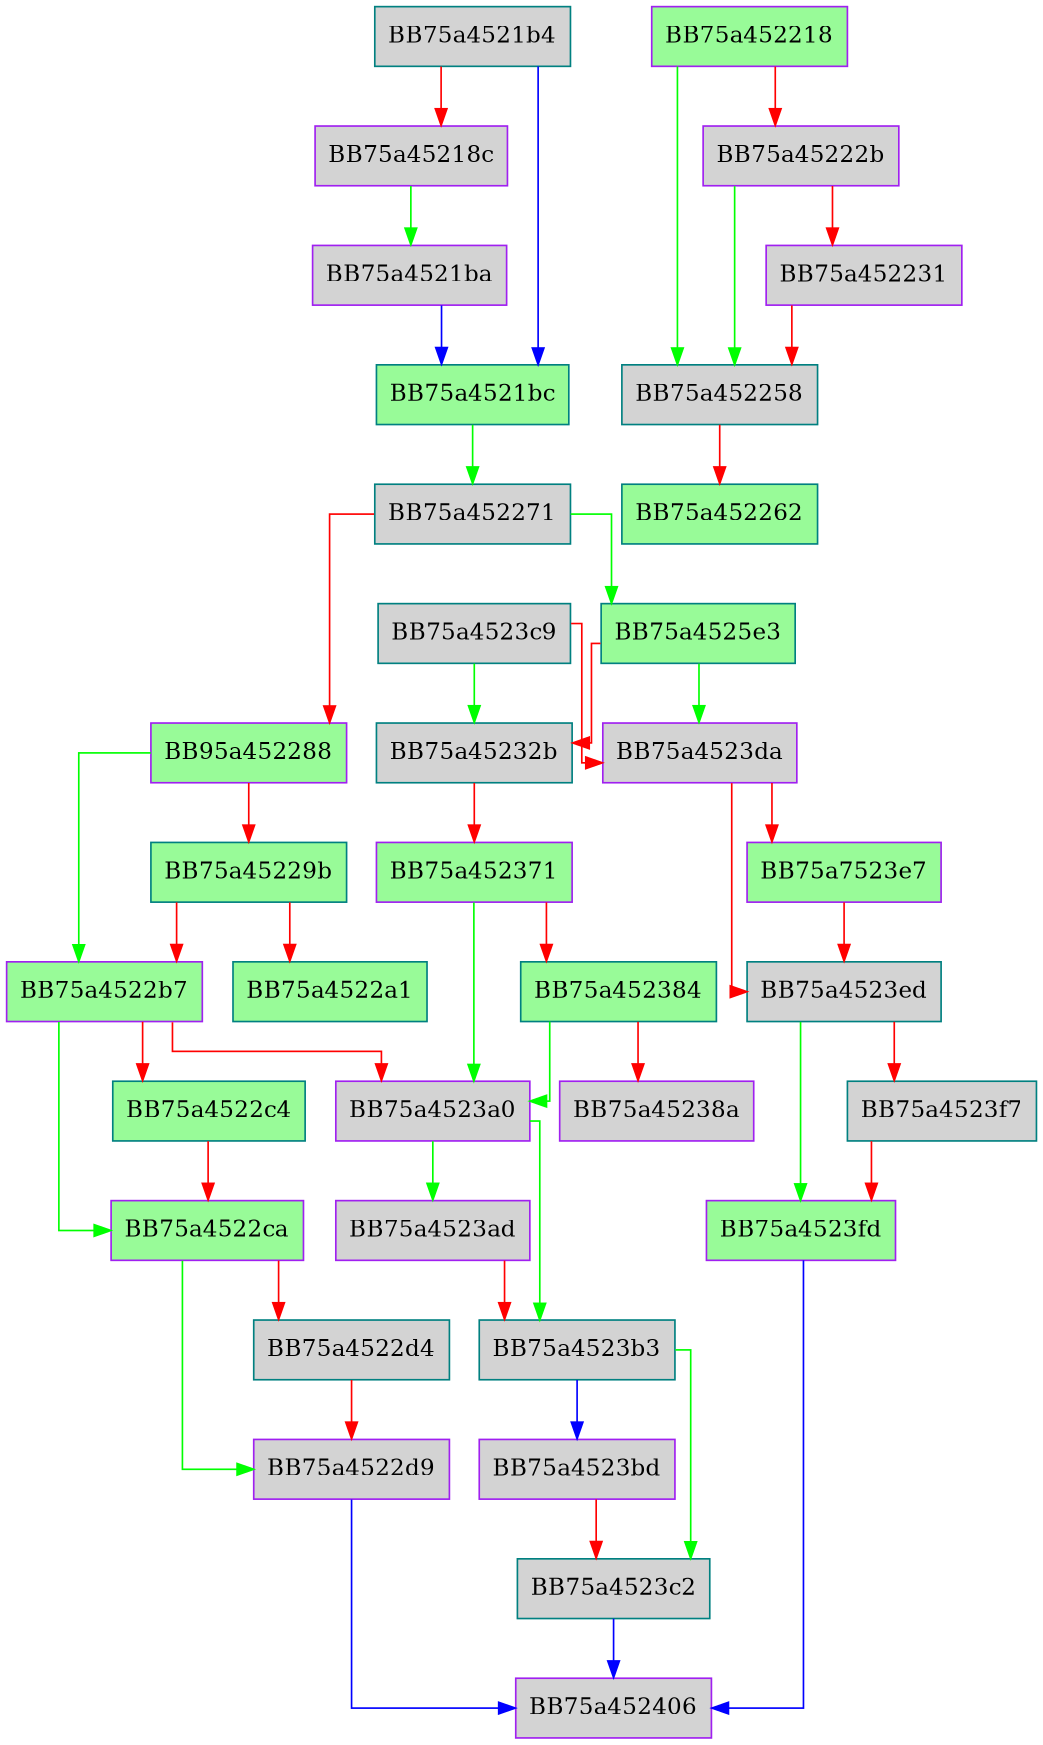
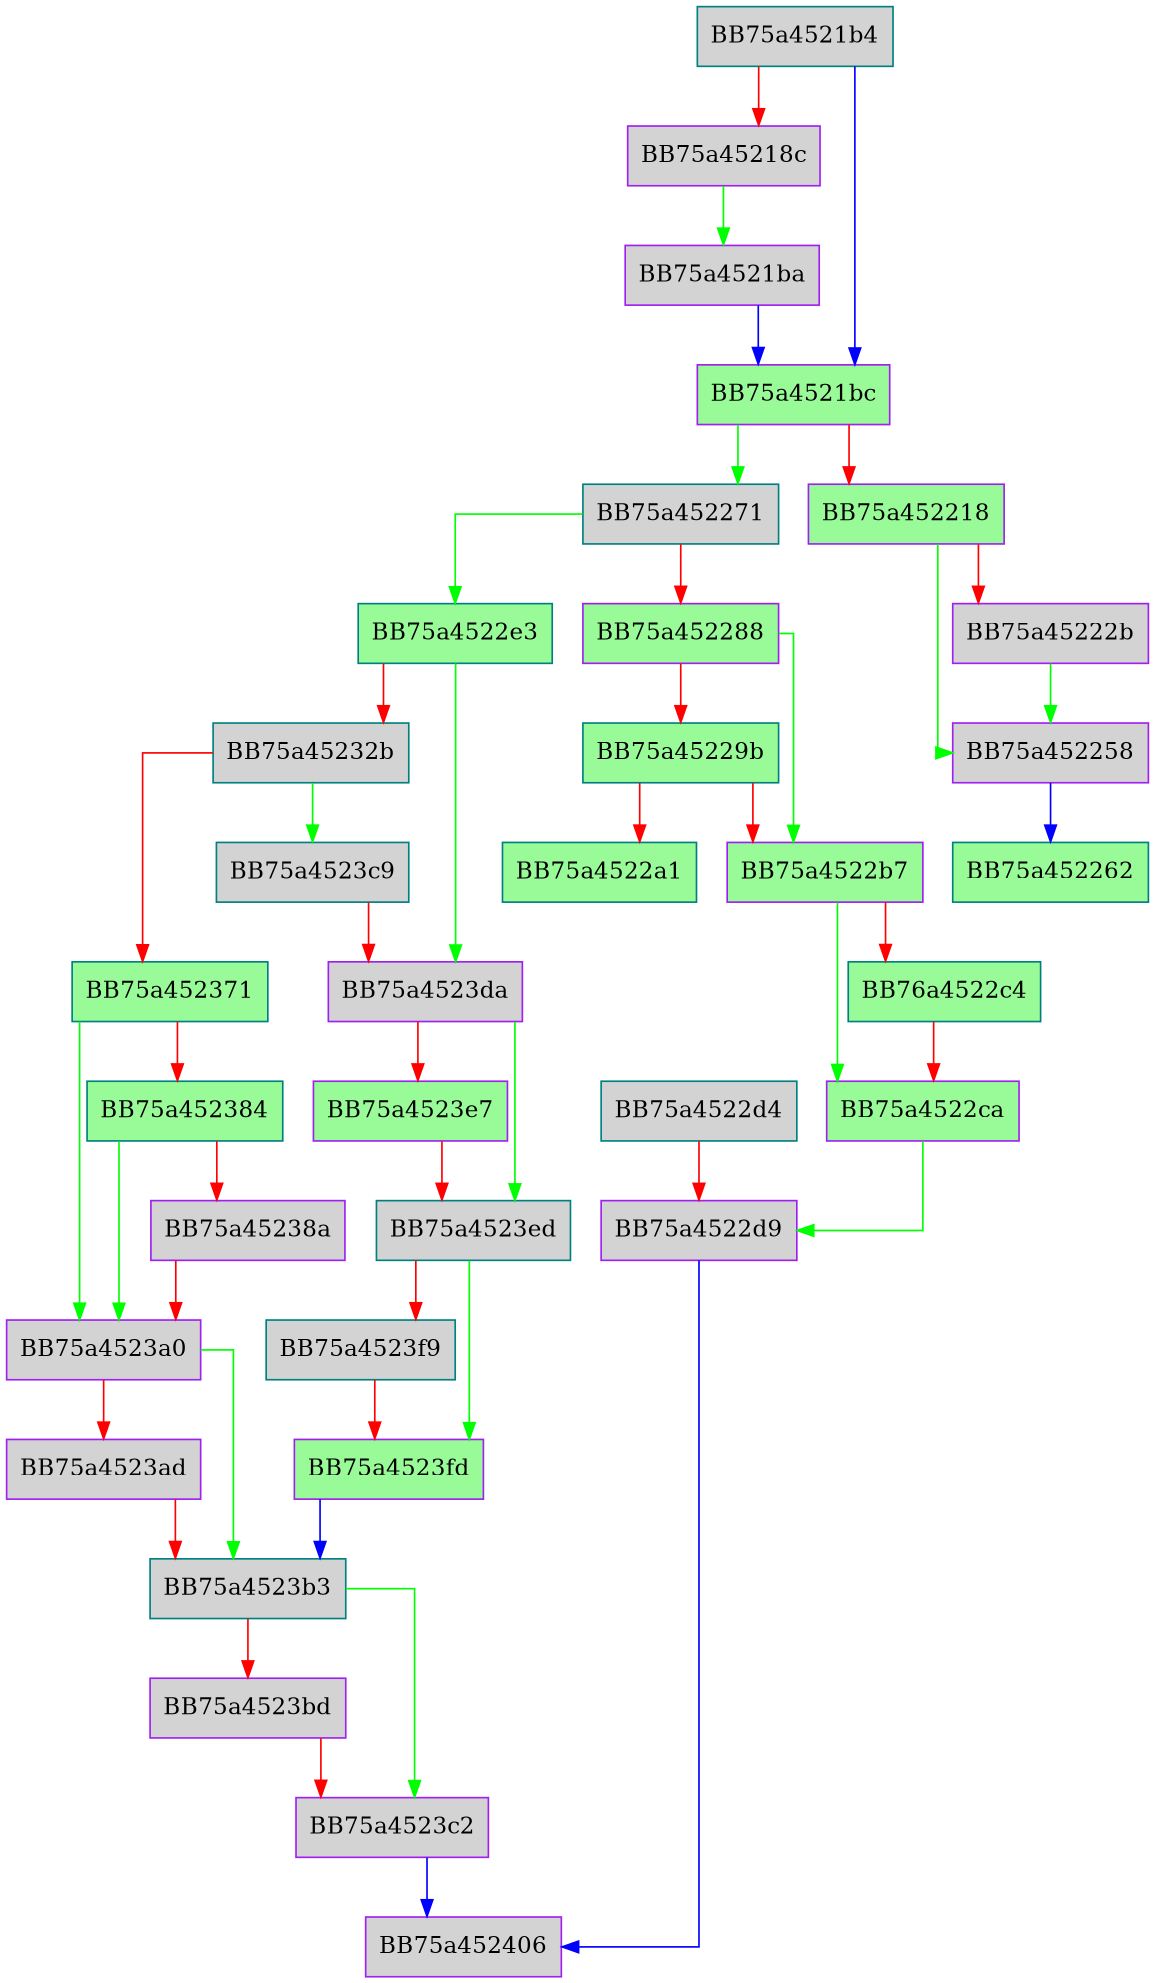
  digraph {
    splines=ortho
    node [color=teal fillcolor=lightgrey shape=box style=filled]
    edge [color=red]
    BB75a45218c [color=purple]
    BB75a4521ba [color=purple]
-   BB75a4521bc [fillcolor=palegreen]
+   BB75a4521bc [color=purple fillcolor=palegreen]
    BB75a4521b4
    BB75a452271
    BB75a452218 [color=purple fillcolor=palegreen]
-   BB75a4522e3 [fillcolor=palegreen label=BB75a4525e3]
-   BB75a452288 [color=purple fillcolor=palegreen label=BB95a452288]
-   BB75a452258
+   BB75a4522e3 [fillcolor=palegreen]
+   BB75a452288 [color=purple fillcolor=palegreen]
+   BB75a452258 [color=purple]
    BB75a45222b [color=purple]
    BB75a4523da [color=purple]
    BB75a45232b
    BB75a4522b7 [color=purple fillcolor=palegreen]
    BB75a45229b [fillcolor=palegreen]
    BB75a452262 [fillcolor=palegreen]
-   BB75a452231 [color=purple]
    BB75a452406 [color=purple]
    BB75a4523ed
-   BB75a4523e7 [color=purple fillcolor=palegreen label=BB75a7523e7]
+   BB75a4523e7 [color=purple fillcolor=palegreen]
    BB75a4523c9
-   BB75a452371 [color=purple fillcolor=palegreen]
+   BB75a452371 [fillcolor=palegreen]
    BB75a4522ca [color=purple fillcolor=palegreen]
-   BB75a4522c4 [fillcolor=palegreen]
+   BB75a4522c4 [fillcolor=palegreen label=BB76a4522c4]
    BB75a4522a1 [fillcolor=palegreen]
    BB75a4522d9 [color=purple]
    BB75a4522d4
    BB75a4523fd [color=purple fillcolor=palegreen]
-   BB75a4523f7
+   BB75a4523f7 [label=BB75a4523f9]
    BB75a4523a0 [color=purple]
    BB75a452384 [fillcolor=palegreen]
    BB75a4523b3
    BB75a4523ad [color=purple]
    BB75a45238a [color=purple]
-   BB75a4523c2
+   BB75a4523c2 [color=purple]
    BB75a4523bd [color=purple]
    BB75a45218c -> BB75a4521ba [color=green]
    BB75a4521ba -> BB75a4521bc [color=blue]
    BB75a4521bc -> BB75a452271 [color=green]
+   BB75a4521bc -> BB75a452218
    BB75a4521b4 -> BB75a45218c
    BB75a4521b4 -> BB75a4521bc [color=blue]
    BB75a452271 -> BB75a4522e3 [color=green]
    BB75a452271 -> BB75a452288
    BB75a452218 -> BB75a452258 [color=green]
    BB75a452218 -> BB75a45222b
    BB75a4522e3 -> BB75a4523da [color=green]
    BB75a4522e3 -> BB75a45232b
    BB75a452288 -> BB75a4522b7 [color=green]
    BB75a452288 -> BB75a45229b
-   BB75a452258 -> BB75a452262
+   BB75a452258 -> BB75a452262 [color=blue]
    BB75a45222b -> BB75a452258 [color=green]
-   BB75a45222b -> BB75a452231
-   BB75a4523da -> BB75a4523ed
+   BB75a4523da -> BB75a4523ed [color=green]
    BB75a4523da -> BB75a4523e7
-   BB75a4523c9 -> BB75a45232b [color=green]
+   BB75a45232b -> BB75a4523c9 [color=green]
    BB75a45232b -> BB75a452371
    BB75a4522b7 -> BB75a4522ca [color=green]
    BB75a4522b7 -> BB75a4522c4
    BB75a45229b -> BB75a4522b7
    BB75a45229b -> BB75a4522a1
-   BB75a452231 -> BB75a452258
    BB75a4523ed -> BB75a4523fd [color=green]
    BB75a4523ed -> BB75a4523f7
    BB75a4523e7 -> BB75a4523ed
    BB75a4523c9 -> BB75a4523da
    BB75a452371 -> BB75a4523a0 [color=green]
    BB75a452371 -> BB75a452384
    BB75a4522ca -> BB75a4522d9 [color=green]
-   BB75a4522ca -> BB75a4522d4
    BB75a4522c4 -> BB75a4522ca
    BB75a4522d9 -> BB75a452406 [color=blue]
    BB75a4522d4 -> BB75a4522d9
-   BB75a4523fd -> BB75a452406 [color=blue]
+   BB75a4523fd -> BB75a4523b3 [color=blue]
    BB75a4523f7 -> BB75a4523fd
    BB75a4523a0 -> BB75a4523b3 [color=green]
-   BB75a4523a0 -> BB75a4523ad [color=green]
+   BB75a4523a0 -> BB75a4523ad
    BB75a452384 -> BB75a4523a0 [color=green]
    BB75a452384 -> BB75a45238a
    BB75a4523b3 -> BB75a4523c2 [color=green]
-   BB75a4523b3 -> BB75a4523bd [color=blue]
+   BB75a4523b3 -> BB75a4523bd
    BB75a4523ad -> BB75a4523b3
-   BB75a4522b7 -> BB75a4523a0
+   BB75a45238a -> BB75a4523a0
    BB75a4523c2 -> BB75a452406 [color=blue]
    BB75a4523bd -> BB75a4523c2
  }
